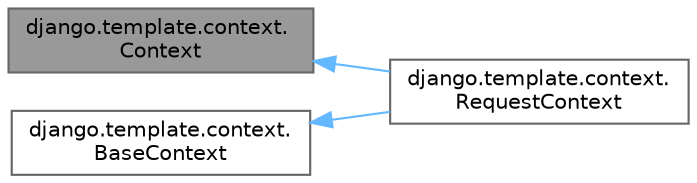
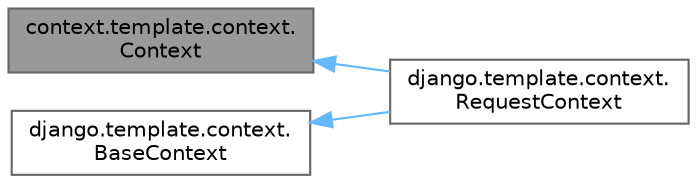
  digraph {
    rankdir=LR
    node [color=gray40 fillcolor=white fontname=Helvetica fontsize=10 shape=box style=filled]
    edge [color=steelblue1 dir=back fontname=Helvetica fontsize=10 labelfontname=Helvetica labelfontsize=10 style=solid]
-   n1 [fillcolor=grey60 fontcolor=black height=0.2 label="django.template.context.\lContext" width=0.4]
+   n1 [fillcolor=grey60 fontcolor=black height=0.2 label="context.template.context.\lContext" width=0.4]
    n2 [height=0.2 label="django.template.context.\lRequestContext" width=0.4]
    n3 [height=0.2 label="django.template.context.\lBaseContext" width=0.4]
    n1 -> n2
    n3 -> n2
  }
